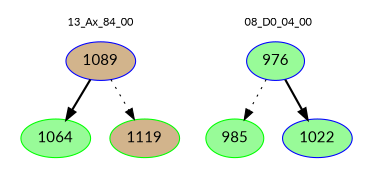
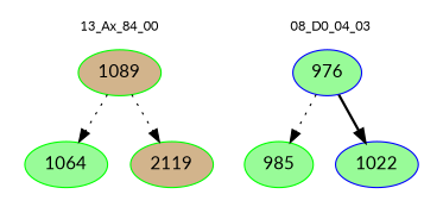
  digraph {
    fontname=Lato
    node [color=blue fillcolor=palegreen fontname=Lato style=filled]
    edge [color=black fontname=Lato style=bold]
-   n1 [fillcolor=tan label=1089]
+   n1 [color=green fillcolor=tan label=1089]
    n2 [color=green label=1064]
-   n3 [color=green fillcolor=tan label=1119]
+   n3 [color=green fillcolor=tan label=2119]
    n4 [label=976]
    n5 [color=green label=985]
    n6 [label=1022]
    subgraph cluster_1 {
      color=white
      fontsize=10
      label="13_Ax_84_00"
      n1
      n2
      n3
    }
    subgraph cluster_2 {
      color=white
      fontsize=10
-     label="08_D0_04_00"
+     label="08_D0_04_03"
      n4
      n5
      n6
    }
-   n1 -> n2
+   n1 -> n2 [style=dotted]
    n1 -> n3 [style=dotted]
    n4 -> n5 [style=dotted]
    n4 -> n6
  }
